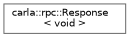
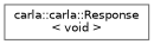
  digraph {
    rankdir=LR
-   n1 [color=grey40 fillcolor=white fontname=Helvetica fontsize=10 height=0.2 label="carla::rpc::Response\l\< void \>" shape=box style=filled width=0.4]
+   n1 [color=grey40 fillcolor=white fontname=Helvetica fontsize=10 height=0.2 label="carla::carla::Response\l\< void \>" shape=box style=filled width=0.4]
  }
